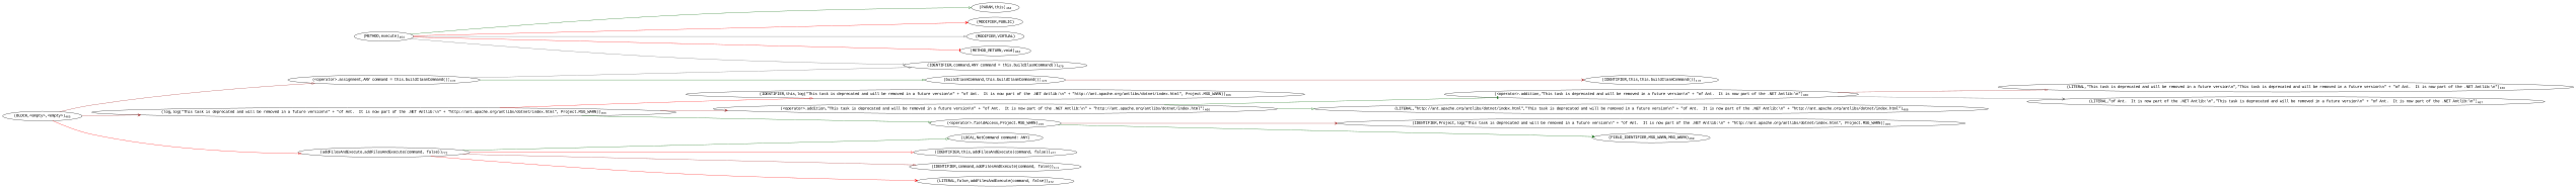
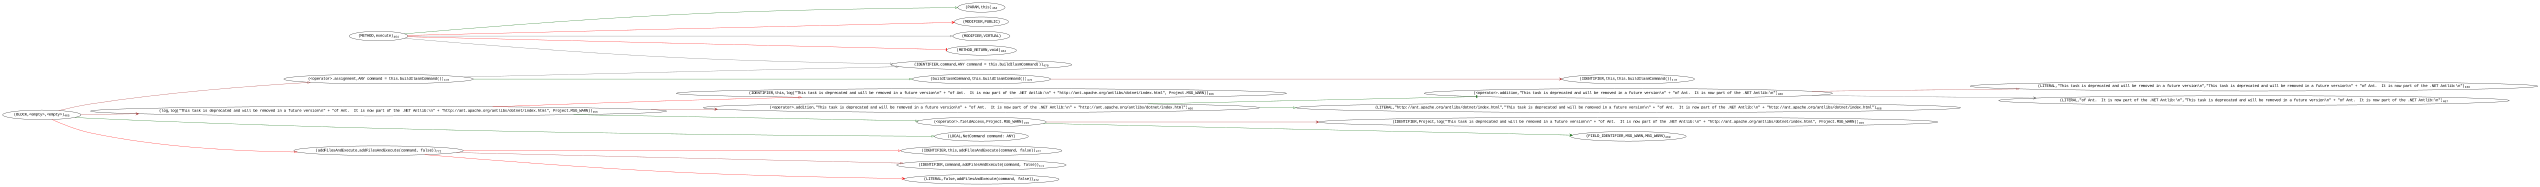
  digraph {
    fontname="Liberation Mono"
    rankdir=LR
    node [fontname="Liberation Mono"]
    edge [arrowhead=onormal color=darkgreen fontname="Liberation Mono"]
    n1 [label=<(METHOD,execute)<SUB>464</SUB>>]
    n2 [label=<(PARAM,this)<SUB>464</SUB>>]
    n3 [label=<(MODIFIER,PUBLIC)>]
    n4 [label=<(MODIFIER,VIRTUAL)>]
    n5 [label=<(METHOD_RETURN,void)<SUB>464</SUB>>]
    n6 [label=<(IDENTIFIER,command,ANY command = this.buildIlasmCommand())<SUB>470</SUB>>]
    n7 [label=<(BLOCK,&lt;empty&gt;,&lt;empty&gt;)<SUB>465</SUB>>]
    n8 [label=<(log,log(&quot;This task is deprecated and will be removed in a future version\n&quot; + &quot;of Ant.  It is now part of the .NET Antlib:\n&quot; + &quot;http://ant.apache.org/antlibs/dotnet/index.html&quot;, Project.MSG_WARN))<SUB>466</SUB>>]
    n9 [label=<(LOCAL,NetCommand command: ANY)>]
    n10 [label=<(&lt;operator&gt;.assignment,ANY command = this.buildIlasmCommand())<SUB>470</SUB>>]
    n11 [label=<(addFilesAndExecute,addFilesAndExecute(command, false))<SUB>772</SUB>>]
    n12 [label=<(IDENTIFIER,this,log(&quot;This task is deprecated and will be removed in a future version\n&quot; + &quot;of Ant.  It is now part of the .NET Antlib:\n&quot; + &quot;http://ant.apache.org/antlibs/dotnet/index.html&quot;, Project.MSG_WARN))<SUB>466</SUB>>]
    n13 [label=<(&lt;operator&gt;.addition,&quot;This task is deprecated and will be removed in a future version\n&quot; + &quot;of Ant.  It is now part of the .NET Antlib:\n&quot; + &quot;http://ant.apache.org/antlibs/dotnet/index.html&quot;)<SUB>466</SUB>>]
    n14 [label=<(&lt;operator&gt;.fieldAccess,Project.MSG_WARN)<SUB>269</SUB>>]
    n15 [label=<(buildIlasmCommand,this.buildIlasmCommand())<SUB>470</SUB>>]
    n16 [label=<(IDENTIFIER,this,addFilesAndExecute(command, false))<SUB>472</SUB>>]
    n17 [label=<(IDENTIFIER,command,addFilesAndExecute(command, false))<SUB>472</SUB>>]
    n18 [label=<(LITERAL,false,addFilesAndExecute(command, false))<SUB>472</SUB>>]
    n19 [label=<(&lt;operator&gt;.addition,&quot;This task is deprecated and will be removed in a future version\n&quot; + &quot;of Ant.  It is now part of the .NET Antlib:\n&quot;)<SUB>466</SUB>>]
    n20 [label=<(LITERAL,&quot;http://ant.apache.org/antlibs/dotnet/index.html&quot;,&quot;This task is deprecated and will be removed in a future version\n&quot; + &quot;of Ant.  It is now part of the .NET Antlib:\n&quot; + &quot;http://ant.apache.org/antlibs/dotnet/index.html&quot;)<SUB>468</SUB>>]
    n21 [label=<(IDENTIFIER,Project,log(&quot;This task is deprecated and will be removed in a future version\n&quot; + &quot;of Ant.  It is now part of the .NET Antlib:\n&quot; + &quot;http://ant.apache.org/antlibs/dotnet/index.html&quot;, Project.MSG_WARN))<SUB>469</SUB>>]
    n22 [label=<(FIELD_IDENTIFIER,MSG_WARN,MSG_WARN)<SUB>469</SUB>>]
    n23 [label=<(LITERAL,&quot;This task is deprecated and will be removed in a future version\n&quot;,&quot;This task is deprecated and will be removed in a future version\n&quot; + &quot;of Ant.  It is now part of the .NET Antlib:\n&quot;)<SUB>466</SUB>>]
    n24 [label=<(LITERAL,&quot;of Ant.  It is now part of the .NET Antlib:\n&quot;,&quot;This task is deprecated and will be removed in a future version\n&quot; + &quot;of Ant.  It is now part of the .NET Antlib:\n&quot;)<SUB>467</SUB>>]
    n25 [label=<(IDENTIFIER,this,this.buildIlasmCommand())<SUB>470</SUB>>]
    n1 -> n2
    n1 -> n3 [arrowhead=vee color=red]
    n1 -> n4 [color=gray40]
    n1 -> n5 [arrowhead=tee color=red]
    n1 -> n6 [color=gray40]
    n7 -> n8 [arrowhead=vee color=brown]
-   n11 -> n9
+   n7 -> n9
    n7 -> n10 [color=brown]
    n7 -> n11 [color=red]
    n8 -> n12 [color=red]
    n8 -> n13 [arrowhead=vee color=brown]
    n8 -> n14
    n10 -> n6 [color=gray40]
    n10 -> n15
    n11 -> n16 [color=red]
    n11 -> n17 [color=brown]
    n11 -> n18 [arrowhead=vee color=red]
    n13 -> n19 [arrowhead=tee]
    n13 -> n20
    n14 -> n21 [arrowhead=vee color=brown]
    n14 -> n22 [arrowhead=vee]
    n15 -> n25 [arrowhead=vee color=brown]
    n19 -> n23 [color=brown]
    n19 -> n24 [arrowhead=vee color=gray40]
  }
